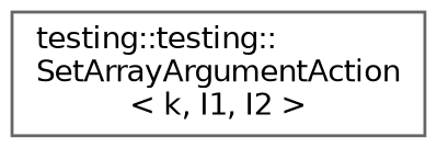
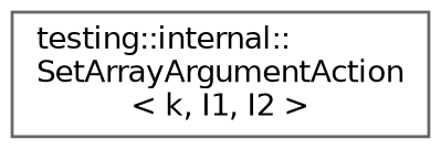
  digraph {
    rankdir=LR
-   n1 [color=grey40 fillcolor=white fontname=Helvetica fontsize=10 height=0.2 label="testing::testing::\lSetArrayArgumentAction\l\< k, I1, I2 \>" shape=box style=filled width=0.4]
+   n1 [color=grey40 fillcolor=white fontname=Helvetica fontsize=10 height=0.2 label="testing::internal::\lSetArrayArgumentAction\l\< k, I1, I2 \>" shape=box style=filled width=0.4]
  }
